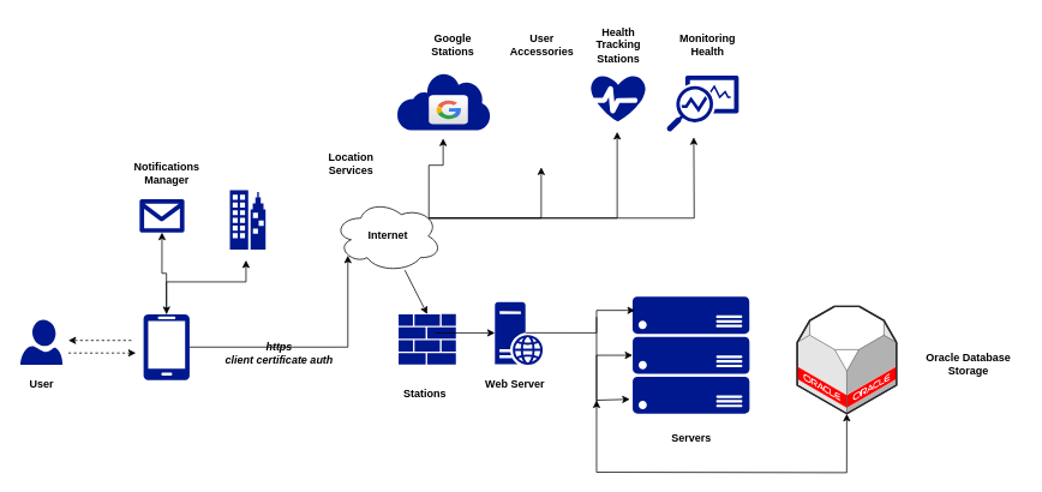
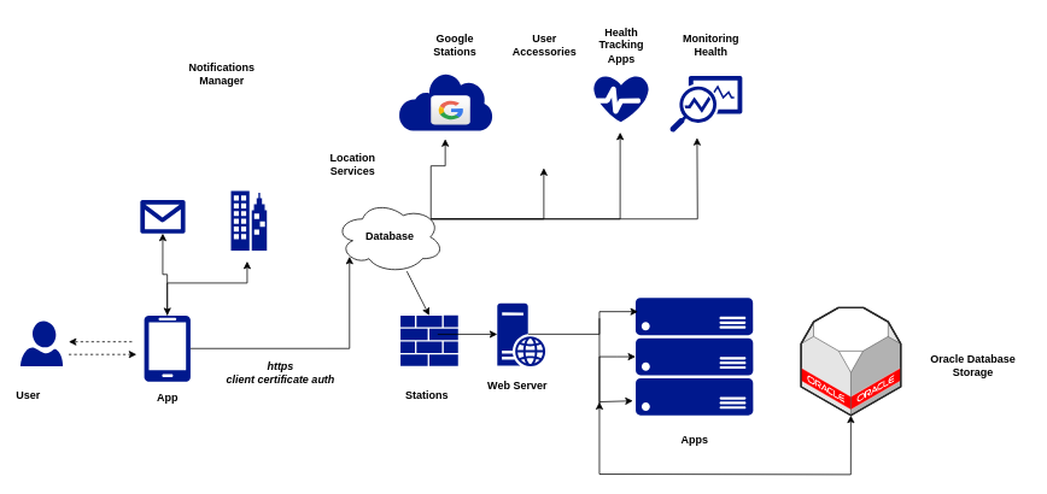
  <mxCell id="0" />
  <mxCell id="1" parent="0" />
  <mxCell id="2" style="edgeStyle=orthogonalEdgeStyle;rounded=0;orthogonalLoop=1;jettySize=auto;html=1;exitX=0;exitY=0.5;exitDx=0;exitDy=0;exitPerimeter=0;endArrow=none;endFill=0;startArrow=classic;startFill=1;" edge="1" parent="1" source="20"><mxGeometry relative="1" as="geometry"><mxPoint x="577" y="469.5" as="sourcePoint" /><mxPoint x="662" y="394.5" as="targetPoint" /></mxGeometry></mxCell>
  <mxCell id="3" value="" style="html=1;labelBackgroundColor=#ffffff;startArrow=none;startFill=0;startSize=6;endArrow=classic;endFill=1;endSize=6;jettySize=auto;orthogonalLoop=1;strokeWidth=1;dashed=1;fontSize=14;rounded=0;" edge="1" parent="1"><mxGeometry width="60" height="60" relative="1" as="geometry"><mxPoint x="75" y="392" as="sourcePoint" /><mxPoint x="150" y="392" as="targetPoint" /></mxGeometry></mxCell>
  <mxCell id="4" value="" style="html=1;labelBackgroundColor=#ffffff;startArrow=none;startFill=0;startSize=6;endArrow=classic;endFill=1;endSize=6;jettySize=auto;orthogonalLoop=1;strokeWidth=1;dashed=1;fontSize=14;rounded=0;" edge="1" parent="1"><mxGeometry width="60" height="60" relative="1" as="geometry"><mxPoint x="145" y="378" as="sourcePoint" /><mxPoint x="75" y="378" as="targetPoint" /></mxGeometry></mxCell>
  <mxCell id="5" value="Web Server" style="text;html=1;align=center;verticalAlign=middle;resizable=0;points=[];autosize=1;strokeColor=none;fillColor=none;fontStyle=1" vertex="1" parent="1"><mxGeometry x="525.64" y="412" width="90" height="30" as="geometry" /></mxCell>
  <mxCell id="6" value="Oracle Database&lt;br&gt;Storage" style="text;html=1;align=center;verticalAlign=middle;resizable=0;points=[];autosize=1;strokeColor=none;fillColor=none;fontStyle=1" vertex="1" parent="1"><mxGeometry x="1015" y="383.5" width="120" height="40" as="geometry" /></mxCell>
- <mxCell id="7" value="User" style="text;html=1;align=center;verticalAlign=middle;resizable=0;points=[];autosize=1;strokeColor=none;fillColor=none;fontStyle=1" vertex="1" parent="1"><mxGeometry x="20" y="412" width="50" height="30" as="geometry" /></mxCell>
+ <mxCell id="7" value="User" style="text;html=1;align=center;verticalAlign=middle;resizable=0;points=[];autosize=1;strokeColor=none;fillColor=none;fontStyle=1" vertex="1" parent="1"><mxGeometry x="5" y="422" width="50" height="30" as="geometry" /></mxCell>
+ <mxCell id="8" value="App" style="text;html=1;align=center;verticalAlign=middle;resizable=0;points=[];autosize=1;strokeColor=none;fillColor=none;fontStyle=1" vertex="1" parent="1"><mxGeometry x="159.04" y="424.5" width="50" height="30" as="geometry" /></mxCell>
  <mxCell id="9" value="User&lt;br&gt;Accessories" style="text;html=1;align=center;verticalAlign=middle;resizable=0;points=[];autosize=1;strokeColor=none;fillColor=none;fontStyle=1" vertex="1" parent="1"><mxGeometry x="555.5" y="30" width="90" height="40" as="geometry" /></mxCell>
- <mxCell id="10" value="Health&lt;br&gt;Tracking&lt;br&gt;Stations" style="text;html=1;align=center;verticalAlign=middle;resizable=0;points=[];autosize=1;strokeColor=none;fillColor=none;fontStyle=1" vertex="1" parent="1"><mxGeometry x="651.15" y="20" width="70" height="60" as="geometry" /></mxCell>
+ <mxCell id="10" value="Health&lt;br&gt;Tracking&lt;br&gt;Apps" style="text;html=1;align=center;verticalAlign=middle;resizable=0;points=[];autosize=1;strokeColor=none;fillColor=none;fontStyle=1" vertex="1" parent="1"><mxGeometry x="651.15" y="20" width="70" height="60" as="geometry" /></mxCell>
  <mxCell id="11" value="Monitoring&lt;br&gt;Health" style="text;html=1;align=center;verticalAlign=middle;resizable=0;points=[];autosize=1;strokeColor=none;fillColor=none;fontStyle=1" vertex="1" parent="1"><mxGeometry x="740" y="30" width="90" height="40" as="geometry" /></mxCell>
  <mxCell id="12" value="Google&lt;br&gt;Stations" style="text;html=1;align=center;verticalAlign=middle;resizable=0;points=[];autosize=1;strokeColor=none;fillColor=none;fontStyle=1" vertex="1" parent="1"><mxGeometry x="466.5" y="30" width="70" height="40" as="geometry" /></mxCell>
  <mxCell id="13" style="edgeStyle=orthogonalEdgeStyle;rounded=0;orthogonalLoop=1;jettySize=auto;html=1;exitX=0.88;exitY=0.25;exitDx=0;exitDy=0;exitPerimeter=0;entryX=0.495;entryY=1.139;entryDx=0;entryDy=0;entryPerimeter=0;" edge="1" parent="1" source="17" target="33"><mxGeometry relative="1" as="geometry" /></mxCell>
  <mxCell id="14" style="edgeStyle=orthogonalEdgeStyle;rounded=0;orthogonalLoop=1;jettySize=auto;html=1;exitX=0.88;exitY=0.25;exitDx=0;exitDy=0;exitPerimeter=0;entryX=0.5;entryY=1;entryDx=0;entryDy=0;" edge="1" parent="1" source="17" target="27"><mxGeometry relative="1" as="geometry" /></mxCell>
  <mxCell id="15" style="edgeStyle=orthogonalEdgeStyle;rounded=0;orthogonalLoop=1;jettySize=auto;html=1;exitX=0.88;exitY=0.25;exitDx=0;exitDy=0;exitPerimeter=0;entryX=0.48;entryY=1.227;entryDx=0;entryDy=0;entryPerimeter=0;" edge="1" parent="1" source="17" target="32"><mxGeometry relative="1" as="geometry" /></mxCell>
  <mxCell id="16" style="edgeStyle=orthogonalEdgeStyle;rounded=0;orthogonalLoop=1;jettySize=auto;html=1;exitX=0.88;exitY=0.25;exitDx=0;exitDy=0;exitPerimeter=0;" edge="1" parent="1" source="17"><mxGeometry relative="1" as="geometry"><mxPoint x="770" y="152" as="targetPoint" /></mxGeometry></mxCell>
  <mxCell id="17" value="" style="ellipse;shape=cloud;whiteSpace=wrap;html=1;" vertex="1" parent="1"><mxGeometry x="370" y="222" width="120" height="80" as="geometry" /></mxCell>
  <mxCell id="18" value="" style="verticalLabelPosition=bottom;html=1;verticalAlign=top;strokeWidth=1;align=center;outlineConnect=0;dashed=0;outlineConnect=0;shape=mxgraph.aws3d.oracleDbServer;fillColor=#ffffff;strokeColor=#5E5E5E;aspect=fixed;" vertex="1" parent="1"><mxGeometry x="885" y="340.25" width="110.29" height="119.25" as="geometry" /></mxCell>
  <mxCell id="19" value="" style="endArrow=none;html=1;rounded=0;exitX=-0.023;exitY=0.876;exitDx=0;exitDy=0;exitPerimeter=0;endFill=0;startArrow=classic;startFill=1;" edge="1" parent="1" source="20"><mxGeometry width="50" height="50" relative="1" as="geometry"><mxPoint x="602" y="434.5" as="sourcePoint" /><mxPoint x="662" y="394.5" as="targetPoint" /><Array as="points"><mxPoint x="662" y="444.5" /></Array></mxGeometry></mxCell>
  <mxCell id="20" value="" style="sketch=0;aspect=fixed;pointerEvents=1;shadow=0;dashed=0;html=1;strokeColor=none;labelPosition=center;verticalLabelPosition=bottom;verticalAlign=top;align=center;fillColor=#00188D;shape=mxgraph.azure.server_rack" vertex="1" parent="1"><mxGeometry x="702" y="329.5" width="130" height="130" as="geometry" /></mxCell>
  <mxCell id="21" value="Stations" style="text;html=1;align=center;verticalAlign=middle;resizable=0;points=[];autosize=1;strokeColor=none;fillColor=none;fontStyle=1" vertex="1" parent="1"><mxGeometry x="435.64" y="422" width="70" height="30" as="geometry" /></mxCell>
- <mxCell id="22" value="Servers" style="text;html=1;align=center;verticalAlign=middle;resizable=0;points=[];autosize=1;strokeColor=none;fillColor=none;fontStyle=1" vertex="1" parent="1"><mxGeometry x="732" y="472" width="70" height="30" as="geometry" /></mxCell>
+ <mxCell id="22" value="Apps" style="text;html=1;align=center;verticalAlign=middle;resizable=0;points=[];autosize=1;strokeColor=none;fillColor=none;fontStyle=1" vertex="1" parent="1"><mxGeometry x="732" y="472" width="70" height="30" as="geometry" /></mxCell>
  <mxCell id="23" value="" style="endArrow=classic;html=1;rounded=0;endFill=1;startArrow=classic;startFill=1;" edge="1" parent="1" target="18"><mxGeometry width="50" height="50" relative="1" as="geometry"><mxPoint x="662" y="444.5" as="sourcePoint" /><mxPoint x="982" y="452.5" as="targetPoint" /><Array as="points"><mxPoint x="662" y="524.5" /><mxPoint x="940" y="525" /></Array></mxGeometry></mxCell>
  <mxCell id="24" style="edgeStyle=orthogonalEdgeStyle;rounded=0;orthogonalLoop=1;jettySize=auto;html=1;exitX=0.64;exitY=0.49;exitDx=0;exitDy=0;exitPerimeter=0;entryX=0.021;entryY=0.116;entryDx=0;entryDy=0;entryPerimeter=0;" edge="1" parent="1" source="25" target="20"><mxGeometry relative="1" as="geometry"><Array as="points"><mxPoint x="662" y="370" /><mxPoint x="662" y="345" /></Array></mxGeometry></mxCell>
  <mxCell id="25" value="" style="sketch=0;aspect=fixed;pointerEvents=1;shadow=0;dashed=0;html=1;strokeColor=none;labelPosition=center;verticalLabelPosition=bottom;verticalAlign=top;align=center;fillColor=#00188D;shape=mxgraph.mscae.enterprise.web_server" vertex="1" parent="1"><mxGeometry x="549.04" y="335.25" width="53.2" height="70" as="geometry" /></mxCell>
  <mxCell id="26" value="" style="sketch=0;aspect=fixed;pointerEvents=1;shadow=0;dashed=0;html=1;strokeColor=none;labelPosition=center;verticalLabelPosition=bottom;verticalAlign=top;align=center;fillColor=#00188D;shape=mxgraph.azure.user" vertex="1" parent="1"><mxGeometry x="21.5" y="355" width="47" height="50" as="geometry" /></mxCell>
  <mxCell id="27" value="" style="shape=image;html=1;verticalAlign=top;verticalLabelPosition=bottom;labelBackgroundColor=#ffffff;imageAspect=0;aspect=fixed;image=https://cdn0.iconfinder.com/data/icons/devices-42/1600/Watch_2-128.png" vertex="1" parent="1"><mxGeometry x="536.5" y="57.5" width="128" height="128" as="geometry" /></mxCell>
  <mxCell id="28" style="edgeStyle=orthogonalEdgeStyle;rounded=0;orthogonalLoop=1;jettySize=auto;html=1;exitX=1;exitY=0.5;exitDx=0;exitDy=0;exitPerimeter=0;entryX=0.13;entryY=0.77;entryDx=0;entryDy=0;entryPerimeter=0;" edge="1" parent="1" source="31" target="17"><mxGeometry relative="1" as="geometry" /></mxCell>
  <mxCell id="29" style="edgeStyle=orthogonalEdgeStyle;rounded=0;orthogonalLoop=1;jettySize=auto;html=1;exitX=0.5;exitY=0;exitDx=0;exitDy=0;exitPerimeter=0;entryX=0.5;entryY=1;entryDx=0;entryDy=0;entryPerimeter=0;startArrow=classic;startFill=1;" edge="1" parent="1" source="31" target="43"><mxGeometry relative="1" as="geometry" /></mxCell>
  <mxCell id="30" style="edgeStyle=orthogonalEdgeStyle;rounded=0;orthogonalLoop=1;jettySize=auto;html=1;exitX=0.5;exitY=0;exitDx=0;exitDy=0;exitPerimeter=0;entryX=0.451;entryY=1.179;entryDx=0;entryDy=0;entryPerimeter=0;" edge="1" parent="1" source="31" target="35"><mxGeometry relative="1" as="geometry" /></mxCell>
  <mxCell id="31" value="" style="sketch=0;aspect=fixed;pointerEvents=1;shadow=0;dashed=0;html=1;strokeColor=none;labelPosition=center;verticalLabelPosition=bottom;verticalAlign=top;align=center;fillColor=#00188D;shape=mxgraph.azure.mobile" vertex="1" parent="1"><mxGeometry x="158.43" y="348.82" width="51.22" height="73.18" as="geometry" /></mxCell>
  <mxCell id="32" value="" style="sketch=0;aspect=fixed;pointerEvents=1;shadow=0;dashed=0;html=1;strokeColor=none;labelPosition=center;verticalLabelPosition=bottom;verticalAlign=top;align=center;fillColor=#00188D;shape=mxgraph.azure.health_monitoring" vertex="1" parent="1"><mxGeometry x="655.79" y="83.5" width="60.71" height="51" as="geometry" /></mxCell>
  <mxCell id="33" value="" style="sketch=0;aspect=fixed;pointerEvents=1;shadow=0;dashed=0;html=1;strokeColor=none;labelPosition=center;verticalLabelPosition=bottom;verticalAlign=top;align=center;fillColor=#00188D;shape=mxgraph.mscae.enterprise.internet" vertex="1" parent="1"><mxGeometry x="440" y="79.92" width="104" height="64.48" as="geometry" /></mxCell>
  <mxCell id="34" value="" style="dashed=0;outlineConnect=0;html=1;align=center;labelPosition=center;verticalLabelPosition=bottom;verticalAlign=top;shape=mxgraph.webicons.google;gradientColor=#DFDEDE" vertex="1" parent="1"><mxGeometry x="475.6" y="105.25" width="43.4" height="32.5" as="geometry" /></mxCell>
  <mxCell id="35" value="" style="sketch=0;aspect=fixed;pointerEvents=1;shadow=0;dashed=0;html=1;strokeColor=none;labelPosition=center;verticalLabelPosition=bottom;verticalAlign=top;align=center;fillColor=#00188D;shape=mxgraph.azure.enterprise" vertex="1" parent="1"><mxGeometry x="254.48" y="210.82" width="39.71" height="66.18" as="geometry" /></mxCell>
- <mxCell id="36" value="Internet" style="text;html=1;align=center;verticalAlign=middle;resizable=0;points=[];autosize=1;strokeColor=none;fillColor=none;fontStyle=1" vertex="1" parent="1"><mxGeometry x="395" y="247" width="70" height="30" as="geometry" /></mxCell>
+ <mxCell id="36" value="Database" style="text;html=1;align=center;verticalAlign=middle;resizable=0;points=[];autosize=1;strokeColor=none;fillColor=none;fontStyle=1" vertex="1" parent="1"><mxGeometry x="395" y="247" width="70" height="30" as="geometry" /></mxCell>
  <mxCell id="37" value="" style="sketch=0;aspect=fixed;pointerEvents=1;shadow=0;dashed=0;html=1;strokeColor=none;labelPosition=center;verticalLabelPosition=bottom;verticalAlign=top;align=center;fillColor=#00188D;shape=mxgraph.mscae.enterprise.firewall" vertex="1" parent="1"><mxGeometry x="442" y="348.82" width="63.64" height="56" as="geometry" /></mxCell>
  <mxCell id="38" value="" style="endArrow=classic;html=1;rounded=0;" edge="1" parent="1"><mxGeometry width="50" height="50" relative="1" as="geometry"><mxPoint x="483.04" y="369.66" as="sourcePoint" /><mxPoint x="549.04" y="369.66" as="targetPoint" /></mxGeometry></mxCell>
- <mxCell id="39" value="Notifications&lt;br&gt;Manager" style="text;html=1;align=center;verticalAlign=middle;resizable=0;points=[];autosize=1;strokeColor=none;fillColor=none;fontStyle=1" vertex="1" parent="1"><mxGeometry x="134.04" y="172" width="100" height="40" as="geometry" /></mxCell>
+ <mxCell id="39" value="Notifications&lt;br&gt;Manager" style="text;html=1;align=center;verticalAlign=middle;resizable=0;points=[];autosize=1;strokeColor=none;fillColor=none;fontStyle=1" vertex="1" parent="1"><mxGeometry x="194.04" y="62" width="100" height="40" as="geometry" /></mxCell>
  <mxCell id="40" value="Location&lt;br&gt;Services" style="text;html=1;align=center;verticalAlign=middle;resizable=0;points=[];autosize=1;strokeColor=none;fillColor=none;fontStyle=1" vertex="1" parent="1"><mxGeometry x="354.33" y="161.82" width="70" height="40" as="geometry" /></mxCell>
  <mxCell id="41" value="" style="endArrow=classic;html=1;rounded=0;entryX=0.5;entryY=0;entryDx=0;entryDy=0;entryPerimeter=0;" edge="1" parent="1" source="17" target="37"><mxGeometry width="50" height="50" relative="1" as="geometry"><mxPoint x="381" y="302" as="sourcePoint" /><mxPoint x="381.23" y="348.82" as="targetPoint" /></mxGeometry></mxCell>
  <mxCell id="42" value="" style="endArrow=none;html=1;rounded=0;" edge="1" parent="1"><mxGeometry width="50" height="50" relative="1" as="geometry"><mxPoint x="662" y="452" as="sourcePoint" /><mxPoint x="662" y="352" as="targetPoint" /></mxGeometry></mxCell>
  <mxCell id="43" value="" style="sketch=0;aspect=fixed;pointerEvents=1;shadow=0;dashed=0;html=1;strokeColor=none;labelPosition=center;verticalLabelPosition=bottom;verticalAlign=top;align=center;fillColor=#00188D;shape=mxgraph.azure.message2;" vertex="1" parent="1"><mxGeometry x="154.04" y="221" width="50" height="37" as="geometry" /></mxCell>
  <mxCell id="44" value="" style="sketch=0;aspect=fixed;pointerEvents=1;shadow=0;dashed=0;html=1;strokeColor=none;labelPosition=center;verticalLabelPosition=bottom;verticalAlign=top;align=center;fillColor=#00188D;shape=mxgraph.mscae.enterprise.monitor_running_apps" vertex="1" parent="1"><mxGeometry x="740" y="83.5" width="80" height="62.4" as="geometry" /></mxCell>
- <mxCell id="45" value="https&lt;br&gt;client certificate auth" style="text;html=1;align=center;verticalAlign=middle;resizable=0;points=[];autosize=1;strokeColor=none;fillColor=none;fontStyle=3" vertex="1" parent="1"><mxGeometry x="239.33" y="372" width="140" height="40" as="geometry" /></mxCell>
+ <mxCell id="45" value="https&lt;br&gt;client certificate auth" style="text;html=1;align=center;verticalAlign=middle;resizable=0;points=[];autosize=1;strokeColor=none;fillColor=none;fontStyle=3" vertex="1" parent="1"><mxGeometry x="239.33" y="392" width="140" height="40" as="geometry" /></mxCell>
